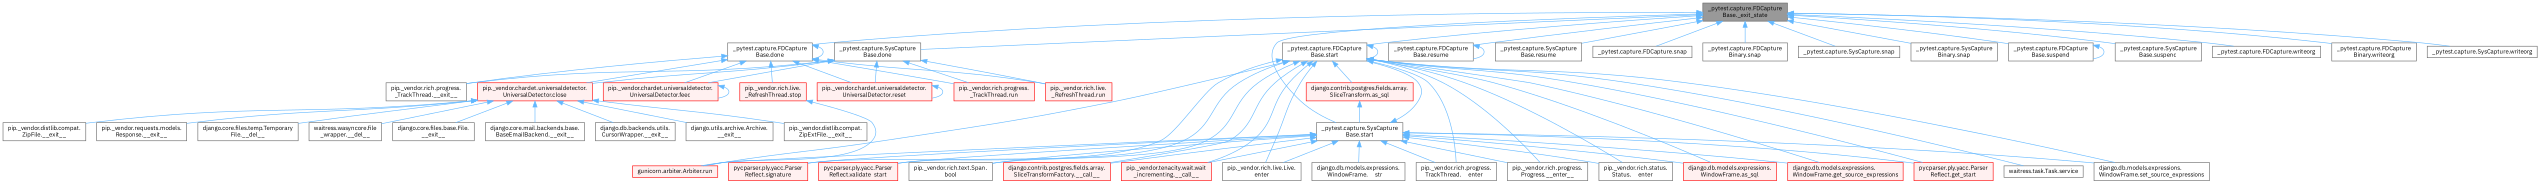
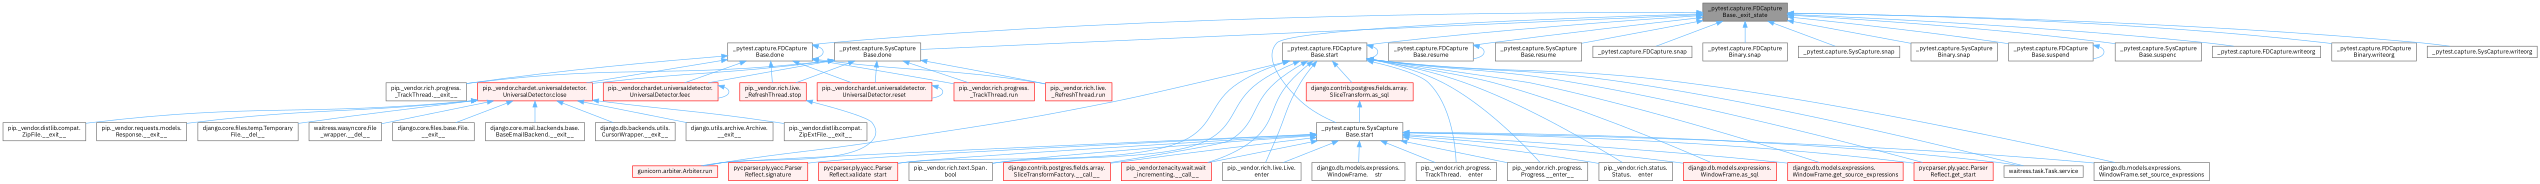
  digraph {
    fontname="IBM Plex Sans"
    rankdir=TB
    node [color=grey40 fillcolor=white fontname="IBM Plex Sans" fontsize=10 shape=box style=filled]
    edge [color=steelblue1 dir=back fontname="IBM Plex Sans" fontsize=10 labelfontname=Helvetica labelfontsize=10 style=solid]
    n1 [color=gray40 fillcolor=grey60 fontcolor=black height=0.2 label="_pytest.capture.FDCapture\lBase._exit_state" width=0.4]
    n2 [height=0.2 label="_pytest.capture.FDCapture\lBase.done" width=0.4]
    n3 [height=0.2 label="_pytest.capture.SysCapture\lBase.done" width=0.4]
    n4 [height=0.2 label="_pytest.capture.FDCapture\lBase.resume" width=0.4]
    n5 [height=0.2 label="_pytest.capture.SysCapture\lBase.resume" width=0.4]
    n6 [height=0.2 label="_pytest.capture.FDCapture.snap" width=0.4]
    n7 [height=0.2 label="_pytest.capture.FDCapture\lBinary.snap" width=0.4]
    n8 [height=0.2 label="_pytest.capture.SysCapture.snap" width=0.4]
    n9 [height=0.2 label="_pytest.capture.SysCapture\lBinary.snap" width=0.4]
    n10 [height=0.2 label="_pytest.capture.FDCapture\lBase.start" width=0.4]
    n11 [height=0.2 label="_pytest.capture.SysCapture\lBase.start" width=0.4]
    n12 [height=0.2 label="_pytest.capture.FDCapture\lBase.suspend" width=0.4]
    n13 [height=0.2 label="_pytest.capture.SysCapture\lBase.suspend" width=0.4]
    n14 [height=0.2 label="_pytest.capture.FDCapture.writeorg" width=0.4]
    n15 [height=0.2 label="_pytest.capture.FDCapture\lBinary.writeorg" width=0.4]
    n16 [height=0.2 label="_pytest.capture.SysCapture.writeorg" width=0.4]
    n17 [height=0.2 label="pip._vendor.rich.progress.\l_TrackThread.__exit__" width=0.4]
    n18 [color=red fillcolor="#FFF0F0" height=0.2 label="pip._vendor.chardet.universaldetector.\lUniversalDetector.close" width=0.4]
    n19 [color=red fillcolor="#FFF0F0" height=0.2 label="pip._vendor.chardet.universaldetector.\lUniversalDetector.feed" width=0.4]
    n20 [color=red fillcolor="#FFF0F0" height=0.2 label="pip._vendor.chardet.universaldetector.\lUniversalDetector.reset" width=0.4]
    n21 [color=red fillcolor="#FFF0F0" height=0.2 label="pip._vendor.rich.live.\l_RefreshThread.run" width=0.4]
    n22 [color=red fillcolor="#FFF0F0" height=0.2 label="pip._vendor.rich.progress.\l_TrackThread.run" width=0.4]
    n23 [color=red fillcolor="#FFF0F0" height=0.2 label="pip._vendor.rich.live.\l_RefreshThread.stop" width=0.4]
    n24 [color=red fillcolor="#FFF0F0" height=0.2 label="gunicorn.arbiter.Arbiter.run" width=0.4]
    n25 [height=0.2 label="pip._vendor.rich.text.Span.\l__bool__" width=0.4]
    n26 [color=red fillcolor="#FFF0F0" height=0.2 label="django.contrib.postgres.fields.array.\lSliceTransformFactory.__call__" width=0.4]
    n27 [color=red fillcolor="#FFF0F0" height=0.2 label="pip._vendor.tenacity.wait.wait\l_incrementing.__call__" width=0.4]
    n28 [height=0.2 label="pip._vendor.rich.live.Live.\l__enter__" width=0.4]
    n29 [height=0.2 label="pip._vendor.rich.progress.\l_TrackThread.__enter__" width=0.4]
    n30 [height=0.2 label="pip._vendor.rich.progress.\lProgress.__enter__" width=0.4]
    n31 [height=0.2 label="pip._vendor.rich.status.\lStatus.__enter__" width=0.4]
    n32 [color=red fillcolor="#FFF0F0" height=0.2 label="django.contrib.postgres.fields.array.\lSliceTransform.as_sql" width=0.4]
    n33 [color=red fillcolor="#FFF0F0" height=0.2 label="django.db.models.expressions.\lWindowFrame.as_sql" width=0.4]
    n34 [color=red fillcolor="#FFF0F0" height=0.2 label="django.db.models.expressions.\lWindowFrame.get_source_expressions" width=0.4]
    n35 [color=red fillcolor="#FFF0F0" height=0.2 label="pycparser.ply.yacc.Parser\lReflect.get_start" width=0.4]
    n36 [height=0.2 label="waitress.task.Task.service" width=0.4]
    n37 [height=0.2 label="django.db.models.expressions.\lWindowFrame.set_source_expressions" width=0.4]
    n38 [color=red fillcolor="#FFF0F0" height=0.2 label="pycparser.ply.yacc.Parser\lReflect.signature" width=0.4]
    n39 [color=red fillcolor="#FFF0F0" height=0.2 label="pycparser.ply.yacc.Parser\lReflect.validate_start" width=0.4]
    n40 [height=0.2 label="django.db.models.expressions.\lWindowFrame.__str__" width=0.4]
    n41 [height=0.2 label="django.core.files.temp.Temporary\lFile.__del__" width=0.4]
    n42 [height=0.2 label="waitress.wasyncore.file\l_wrapper.__del__" width=0.4]
    n43 [height=0.2 label="django.core.files.base.File.\l__exit__" width=0.4]
    n44 [height=0.2 label="django.core.mail.backends.base.\lBaseEmailBackend.__exit__" width=0.4]
    n45 [height=0.2 label="django.db.backends.utils.\lCursorWrapper.__exit__" width=0.4]
    n46 [height=0.2 label="django.utils.archive.Archive.\l__exit__" width=0.4]
    n47 [height=0.2 label="pip._vendor.distlib.compat.\lZipExtFile.__exit__" width=0.4]
    n48 [height=0.2 label="pip._vendor.distlib.compat.\lZipFile.__exit__" width=0.4]
    n49 [height=0.2 label="pip._vendor.requests.models.\lResponse.__exit__" width=0.4]
    n1 -> n2
    n1 -> n3
    n1 -> n4
    n1 -> n5
    n1 -> n6
    n1 -> n7
    n1 -> n8
    n1 -> n9
    n1 -> n10
    n1 -> n11
    n1 -> n12
    n1 -> n13
    n1 -> n14
    n1 -> n15
    n1 -> n16
    n2 -> n2
    n2 -> n17
    n2 -> n18
    n2 -> n19
    n2 -> n20
    n2 -> n21
    n2 -> n22
    n2 -> n23
    n3 -> n17
    n3 -> n18
    n3 -> n19
    n3 -> n20
    n3 -> n21
    n3 -> n22
+   n3 -> n23
    n4 -> n4
    n10 -> n10
    n10 -> n24
    n10 -> n25
    n10 -> n26
    n10 -> n27
    n10 -> n28
    n10 -> n29
    n10 -> n30
    n10 -> n31
    n10 -> n32
    n10 -> n33
    n10 -> n34
    n10 -> n35
    n10 -> n36
    n10 -> n37
-   n10 -> n38
    n10 -> n39
    n11 -> n24
    n11 -> n25
    n11 -> n26
    n11 -> n27
    n11 -> n28
    n11 -> n29
    n11 -> n30
    n11 -> n31
    n11 -> n33
    n11 -> n34
    n11 -> n35
-   n11 -> n10
+   n11 -> n36
    n11 -> n37
    n11 -> n38
    n11 -> n39
    n11 -> n40
    n12 -> n12
    n18 -> n41
    n18 -> n42
    n18 -> n43
    n18 -> n44
    n18 -> n45
    n18 -> n46
    n18 -> n47
    n18 -> n48
    n18 -> n49
    n19 -> n19
    n20 -> n20
    n23 -> n24
    n32 -> n11
  }
